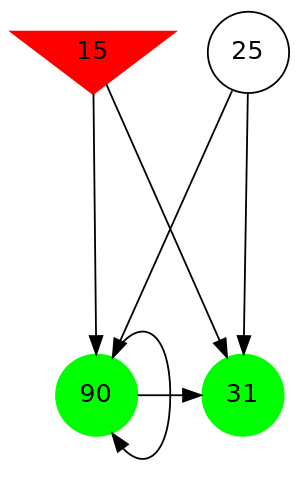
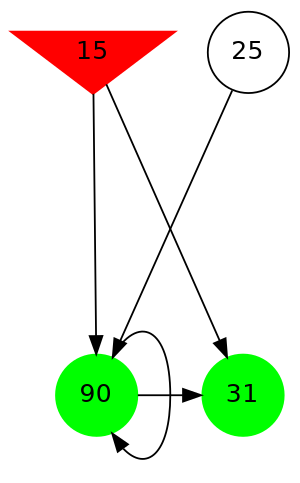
  digraph {
    fontname="DejaVu Sans"
    ranksep=2.0
    node [color=green fontname="DejaVu Sans" shape=circle style=filled]
    edge [fontname="DejaVu Sans"]
    15 [color=red shape=invtriangle]
    25 [color=black style=""]
    n3 [label=90]
    31
    subgraph sub_1 {
      rank=same
      15
    }
    subgraph sub_2 {
      rank=same
      25
    }
    subgraph sub_3 {
      rank=same
      n3
      31
    }
    15 -> n3
    15 -> 31
    25 -> n3
-   25 -> 31
    n3 -> n3
    n3 -> 31
  }
